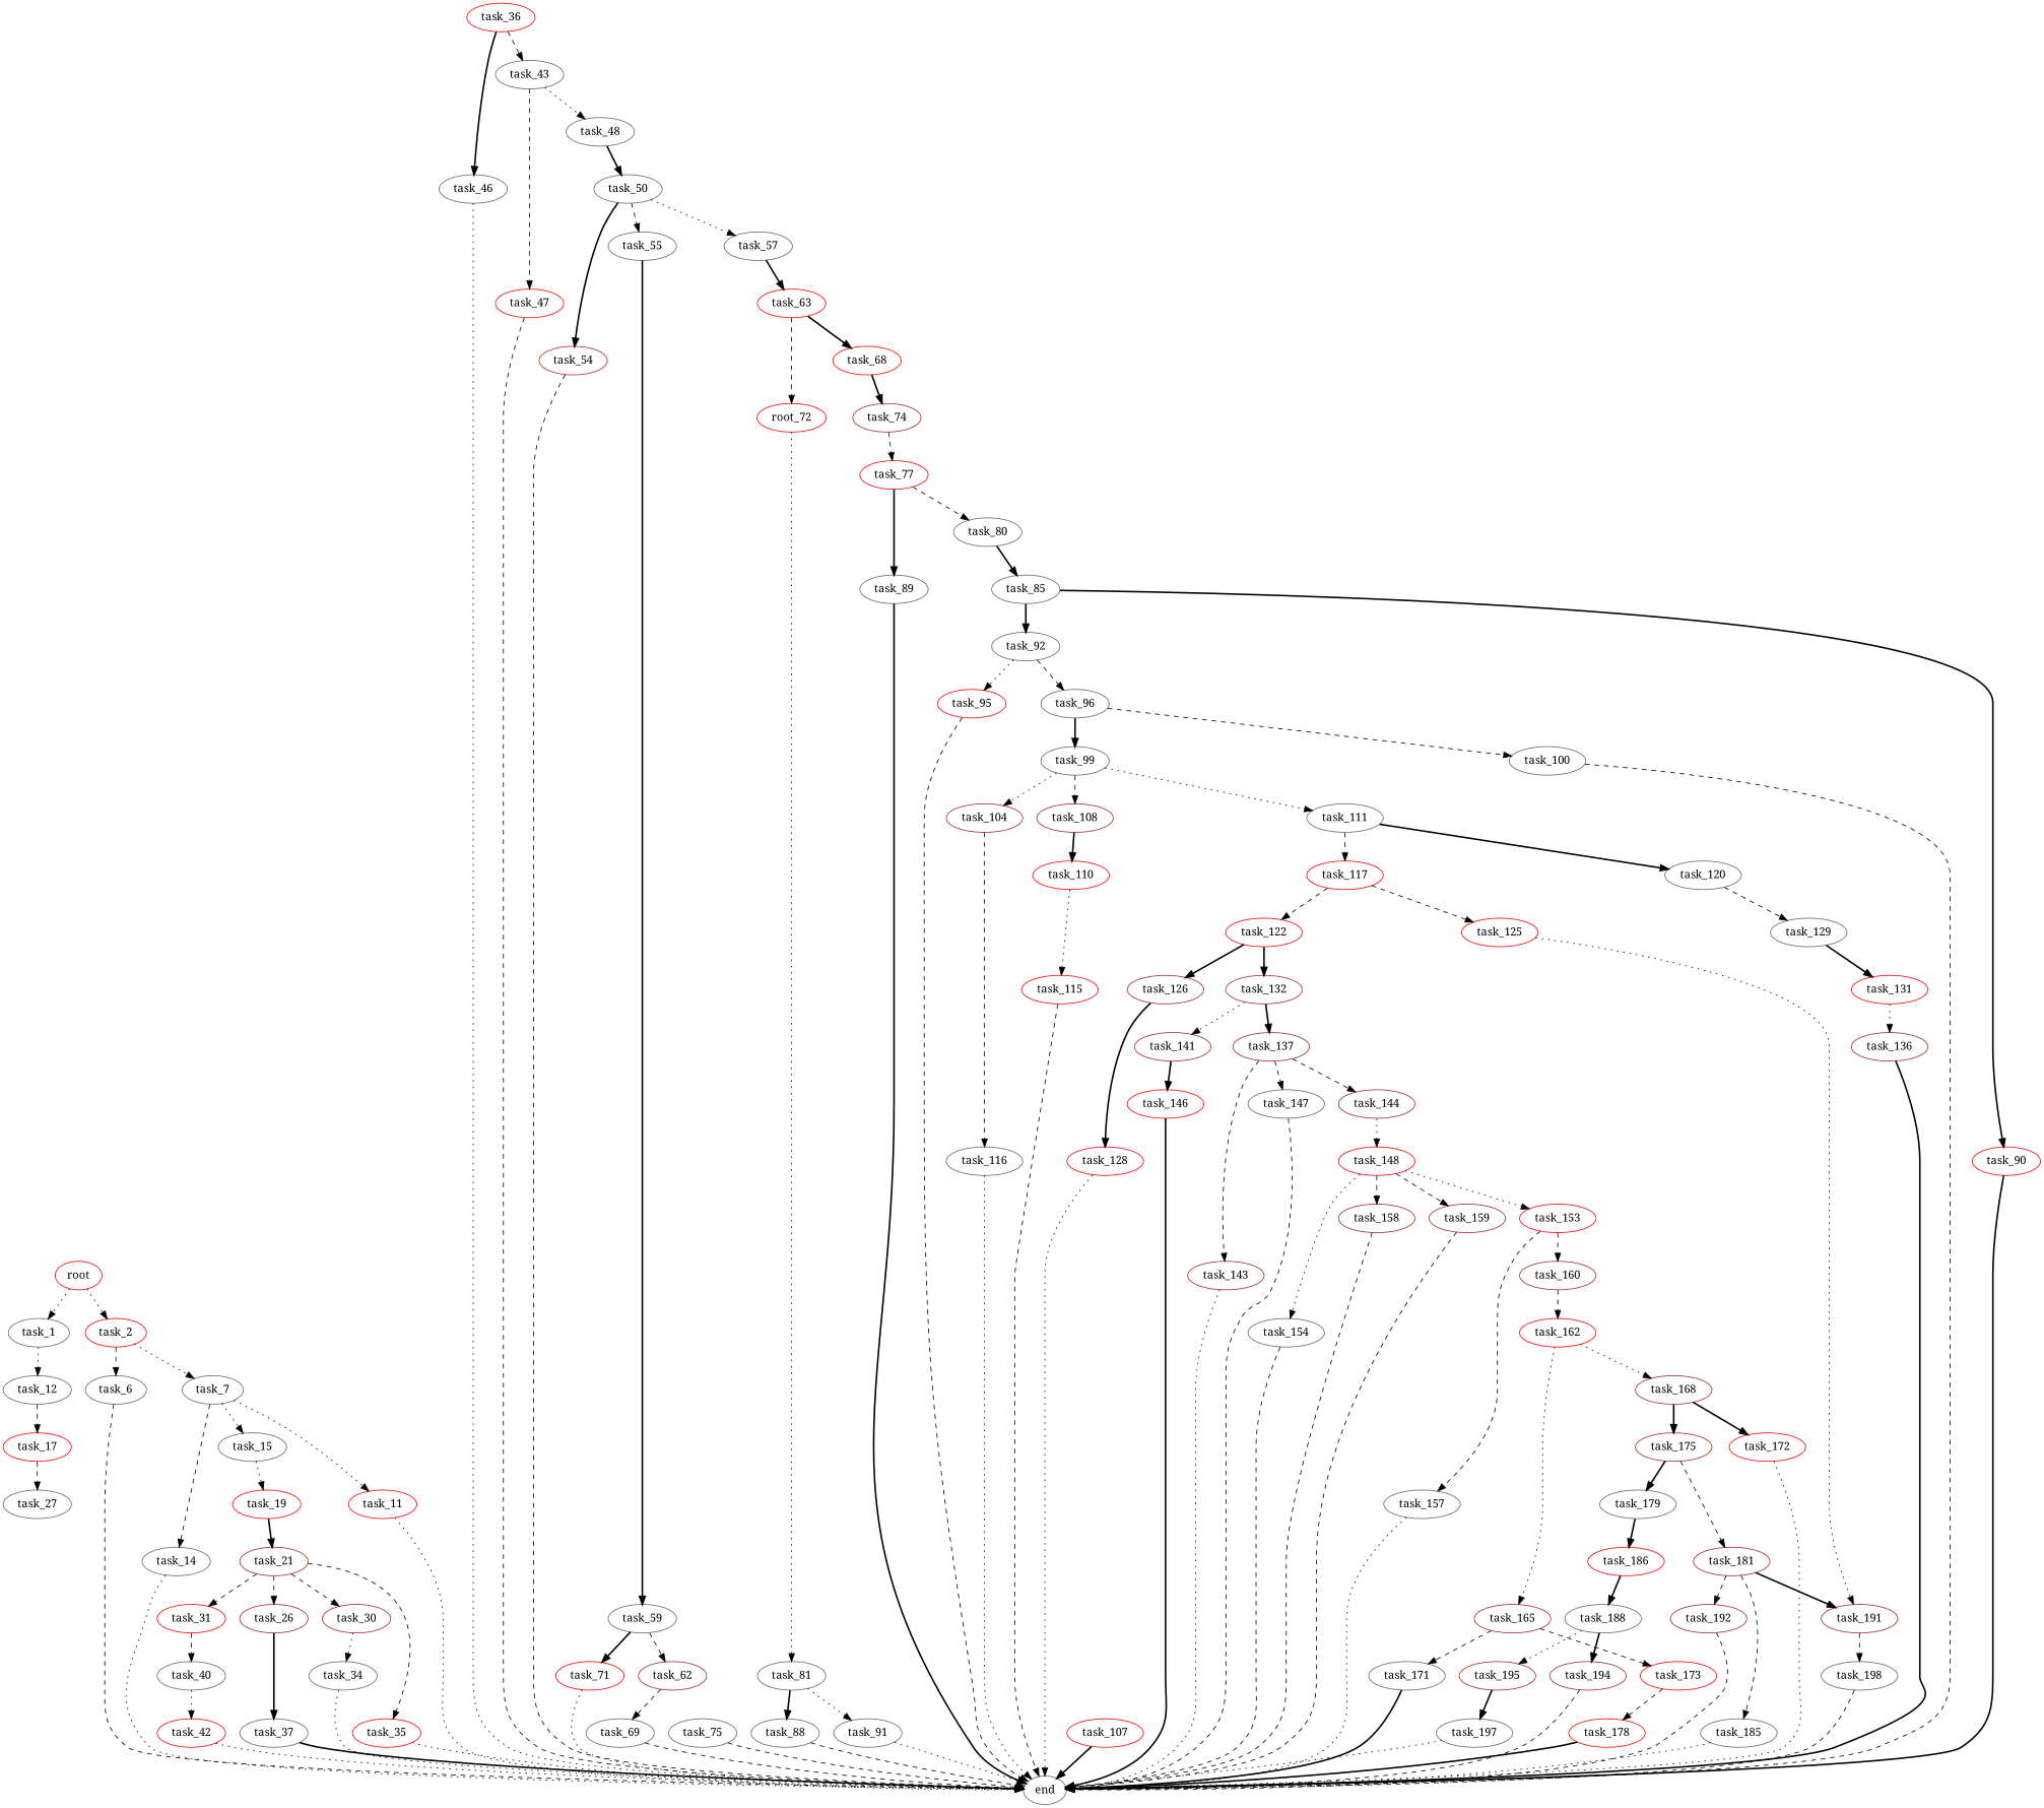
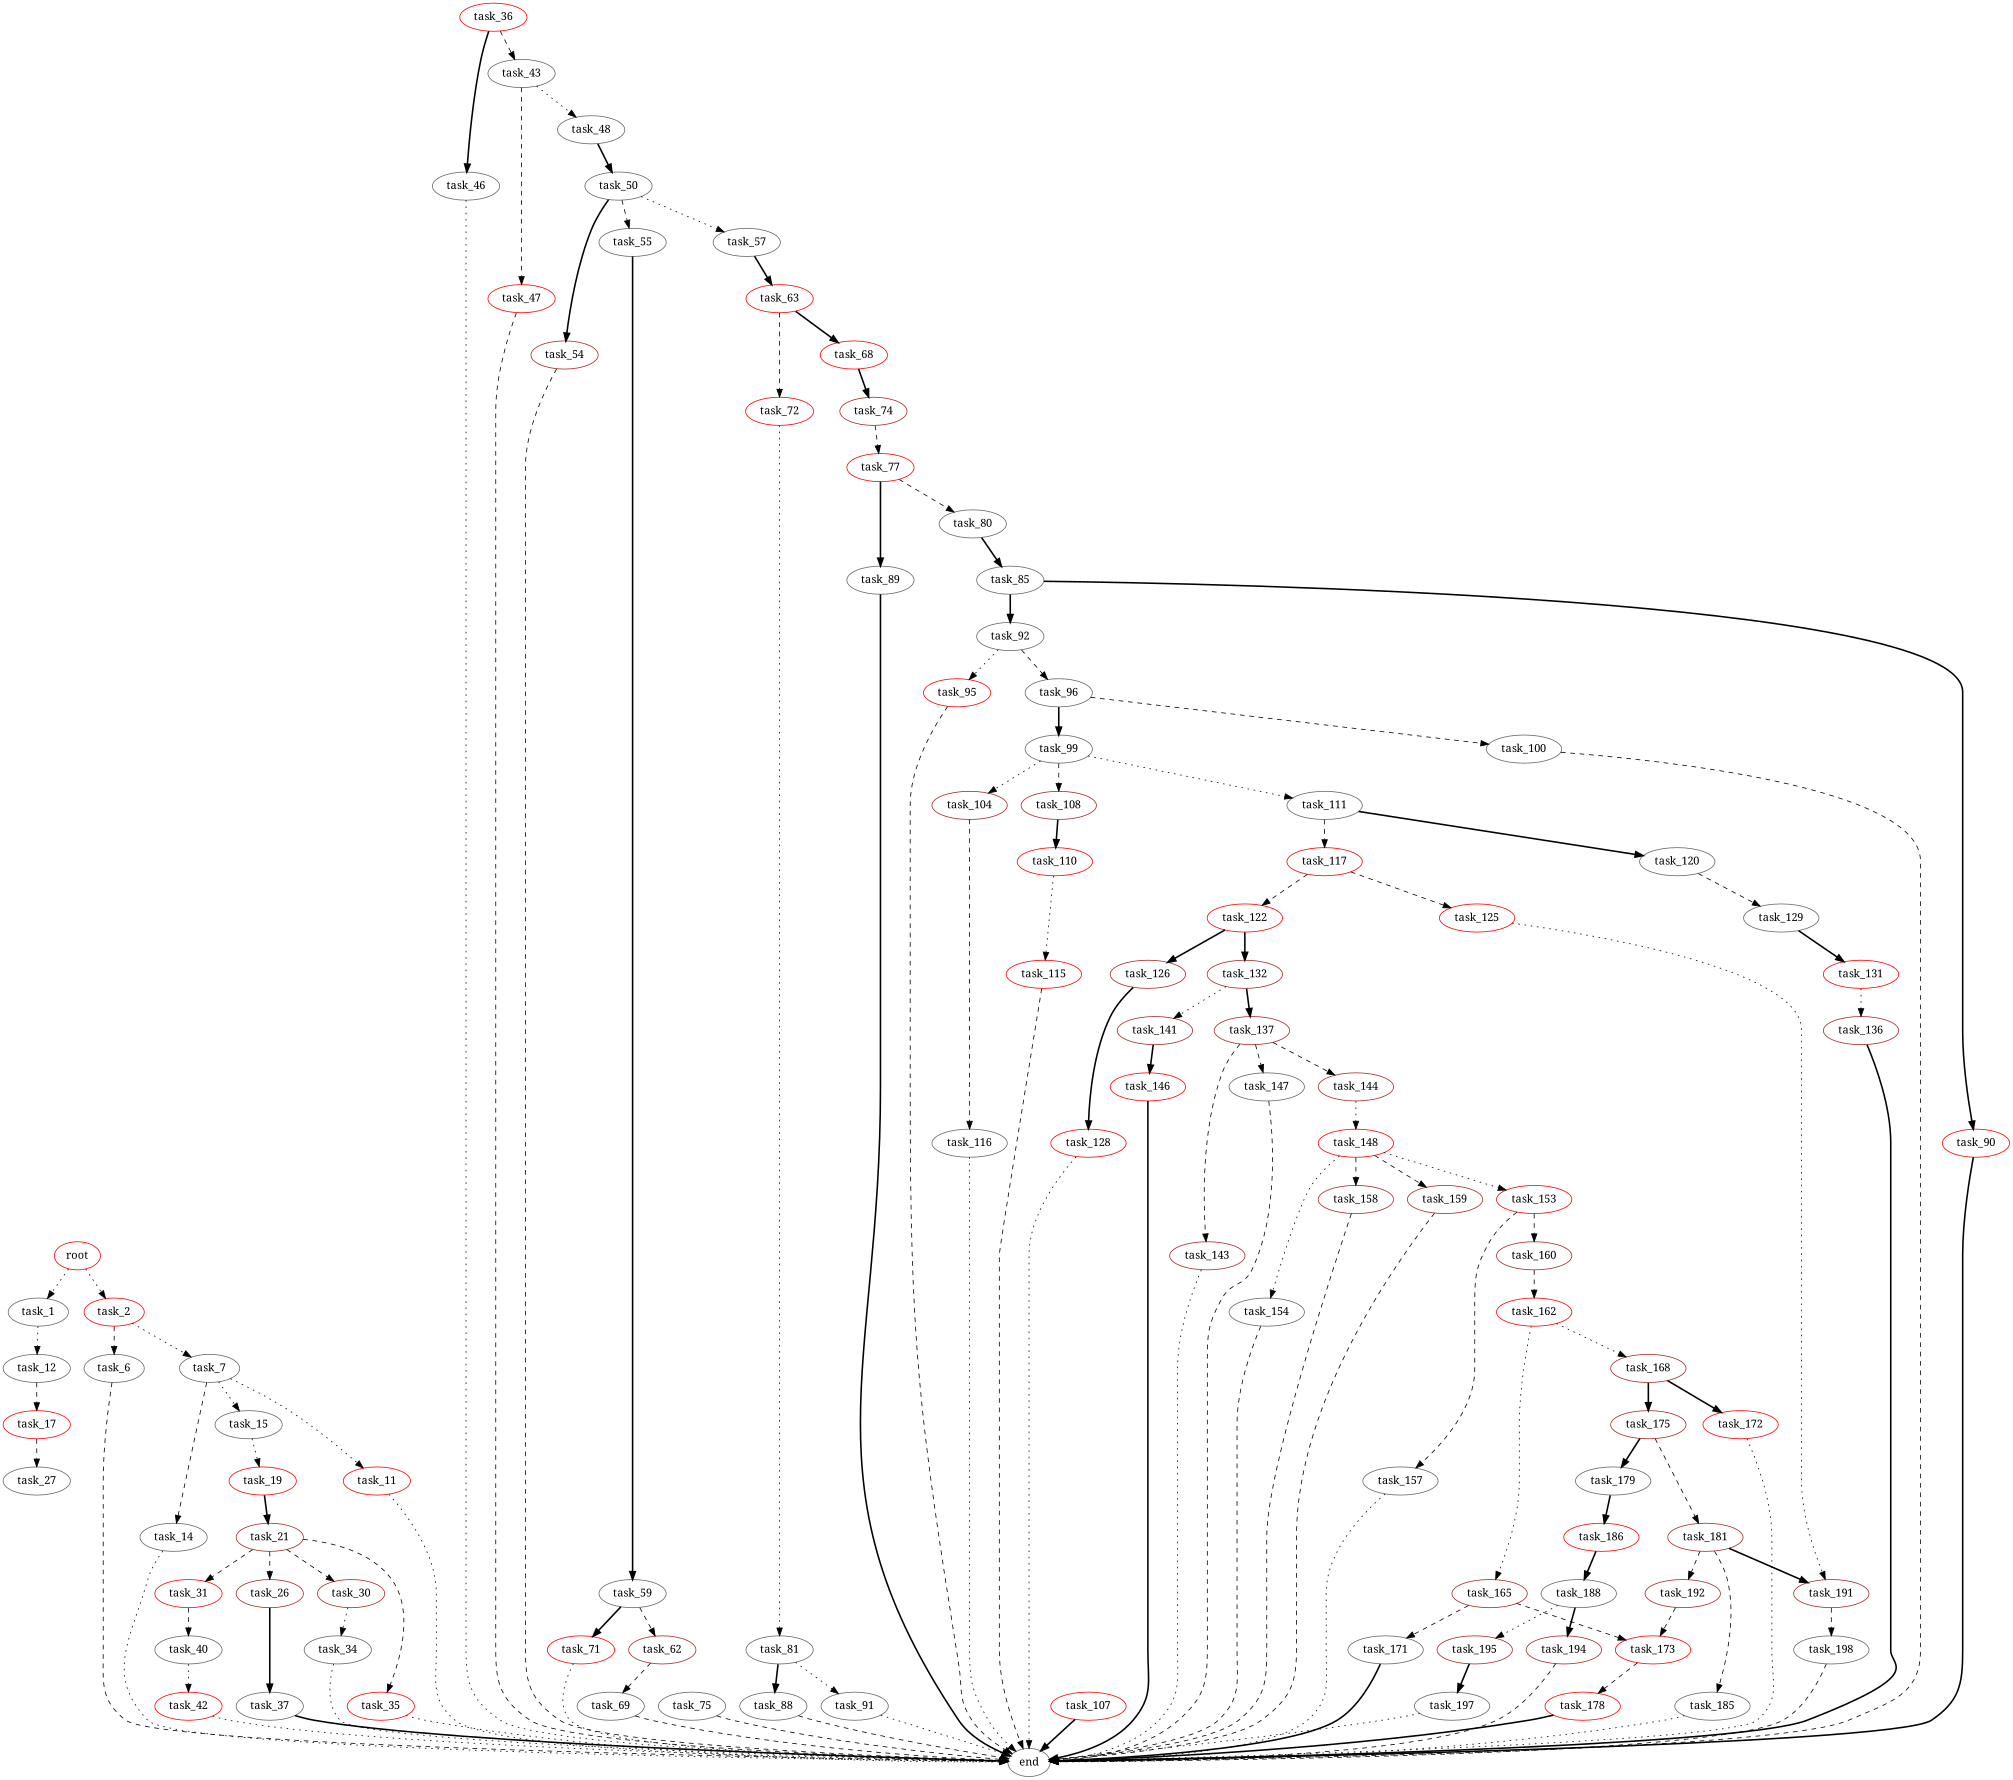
  digraph {
    fontname="Noto Serif"
    node [color=gray40 fontname="Noto Serif"]
    edge [fontname="Noto Serif" style=dashed]
    root [color=red]
    task_1
    task_2 [color=red]
    task_12
    task_6
    task_7
    task_17 [color=red]
    end
    task_11 [color=red]
    task_14
    task_15
    task_19 [color=red]
    task_27
    task_21 [color=brown]
    task_26 [color=brown]
    task_30 [color=brown]
    task_31 [color=red]
    task_35 [color=red]
    task_37
    task_34
    task_40
    task_36 [color=red]
    task_43
    task_46
    task_42 [color=red]
    task_47 [color=red]
    task_48
    task_50
    task_54 [color=brown]
    task_55
    task_57
    task_59
    task_63 [color=red]
    task_62 [color=brown]
    task_71 [color=red]
    task_68 [color=red]
-   task_72 [color=red label=root_72]
+   task_72 [color=red]
    task_69
    task_75
    task_74 [color=brown]
    task_81
    task_77 [color=red]
    task_88
    task_91
    task_80
    task_89
    task_85
    task_90 [color=red]
    task_92
    task_95 [color=red]
    task_96
    task_99
    task_100
    task_104 [color=brown]
    task_108 [color=brown]
    task_111
    task_116
    task_110 [color=red]
    task_117 [color=red]
    task_120
    task_107 [color=red]
    task_115 [color=red]
    task_122 [color=red]
    task_125 [color=red]
    task_129
    task_126 [color=brown]
    task_132 [color=brown]
    task_191 [color=brown]
    task_131 [color=red]
    task_128 [color=red]
    task_137 [color=brown]
    task_141 [color=brown]
    task_136 [color=brown]
    task_143 [color=brown]
    task_144 [color=brown]
    task_147
    task_146 [color=red]
    task_148 [color=red]
    task_153 [color=red]
    task_154
    task_158 [color=brown]
    task_159 [color=brown]
    task_157
    task_160 [color=brown]
    task_162 [color=red]
    task_165 [color=brown]
    task_168 [color=brown]
    task_171
    task_173 [color=red]
    task_172 [color=red]
    task_175 [color=brown]
    task_178 [color=red]
    task_179
    task_181 [color=brown]
    task_186 [color=red]
    task_185
    task_192 [color=brown]
    task_188
    task_198
    task_194 [color=brown]
    task_195 [color=brown]
    task_197
    root -> task_1 [style=dotted]
    root -> task_2 [style=dotted]
    task_1 -> task_12 [style=dotted]
    task_2 -> task_6
    task_2 -> task_7 [style=dotted]
    task_12 -> task_17
    task_6 -> end
    task_7 -> task_11 [style=dotted]
    task_7 -> task_14
    task_7 -> task_15 [style=dotted]
    task_17 -> task_27
    task_11 -> end [style=dotted]
    task_14 -> end [style=dotted]
    task_15 -> task_19 [style=dotted]
    task_19 -> task_21 [style=bold]
    task_21 -> task_26
    task_21 -> task_30
    task_21 -> task_31
    task_21 -> task_35
    task_26 -> task_37 [style=bold]
    task_30 -> task_34 [style=dotted]
    task_31 -> task_40
    task_35 -> end [style=dotted]
    task_37 -> end [style=bold]
    task_34 -> end [style=dotted]
    task_40 -> task_42 [style=dotted]
    task_36 -> task_43
    task_36 -> task_46 [style=bold]
    task_43 -> task_47
    task_43 -> task_48 [style=dotted]
    task_46 -> end [style=dotted]
    task_42 -> end [style=dotted]
    task_47 -> end
    task_48 -> task_50 [style=bold]
    task_50 -> task_54 [style=bold]
    task_50 -> task_55
    task_50 -> task_57 [style=dotted]
    task_54 -> end
    task_55 -> task_59 [style=bold]
    task_57 -> task_63 [style=bold]
    task_59 -> task_62
    task_59 -> task_71 [style=bold]
    task_63 -> task_68 [style=bold]
    task_63 -> task_72
    task_62 -> task_69
    task_71 -> end [style=dotted]
    task_68 -> task_74 [style=bold]
    task_72 -> task_81 [style=dotted]
    task_69 -> end
    task_75 -> end
    task_74 -> task_77
    task_81 -> task_88 [style=bold]
    task_81 -> task_91 [style=dotted]
    task_77 -> task_80
    task_77 -> task_89 [style=bold]
    task_88 -> end
    task_91 -> end [style=dotted]
    task_80 -> task_85 [style=bold]
    task_89 -> end [style=bold]
    task_85 -> task_90 [style=bold]
    task_85 -> task_92 [style=bold]
    task_90 -> end [style=bold]
    task_92 -> task_95 [style=dotted]
    task_92 -> task_96
    task_95 -> end
    task_96 -> task_99 [style=bold]
    task_96 -> task_100
    task_99 -> task_104 [style=dotted]
    task_99 -> task_108
    task_99 -> task_111 [style=dotted]
    task_100 -> end
    task_104 -> task_116
    task_108 -> task_110 [style=bold]
    task_111 -> task_117
    task_111 -> task_120 [style=bold]
    task_116 -> end [style=dotted]
    task_110 -> task_115 [style=dotted]
    task_117 -> task_122
    task_117 -> task_125
    task_120 -> task_129
    task_107 -> end [style=bold]
    task_115 -> end
    task_122 -> task_126 [style=bold]
    task_122 -> task_132 [style=bold]
    task_125 -> task_191 [style=dotted]
    task_129 -> task_131 [style=bold]
    task_126 -> task_128 [style=bold]
    task_132 -> task_137 [style=bold]
    task_132 -> task_141 [style=dotted]
    task_191 -> task_198
    task_131 -> task_136 [style=dotted]
    task_128 -> end [style=dotted]
    task_137 -> task_143
    task_137 -> task_144
    task_137 -> task_147
    task_141 -> task_146 [style=bold]
    task_136 -> end [style=bold]
    task_143 -> end [style=dotted]
    task_144 -> task_148 [style=dotted]
    task_147 -> end
    task_146 -> end [style=bold]
    task_148 -> task_153 [style=dotted]
    task_148 -> task_154 [style=dotted]
    task_148 -> task_158
    task_148 -> task_159
    task_153 -> task_157
    task_153 -> task_160
    task_154 -> end
    task_158 -> end
    task_159 -> end
    task_157 -> end [style=dotted]
    task_160 -> task_162
    task_162 -> task_165 [style=dotted]
    task_162 -> task_168 [style=dotted]
    task_165 -> task_171
    task_165 -> task_173
    task_168 -> task_172 [style=bold]
    task_168 -> task_175 [style=bold]
    task_171 -> end [style=bold]
    task_173 -> task_178
    task_172 -> end [style=dotted]
    task_175 -> task_179 [style=bold]
    task_175 -> task_181
    task_178 -> end [style=bold]
    task_179 -> task_186 [style=bold]
    task_181 -> task_191 [style=bold]
    task_181 -> task_185
    task_181 -> task_192
    task_186 -> task_188 [style=bold]
    task_185 -> end [style=dotted]
-   task_192 -> end
+   task_192 -> task_173
    task_188 -> task_194 [style=bold]
    task_188 -> task_195 [style=dotted]
    task_198 -> end
    task_194 -> end
    task_195 -> task_197 [style=bold]
    task_197 -> end [style=dotted]
  }
